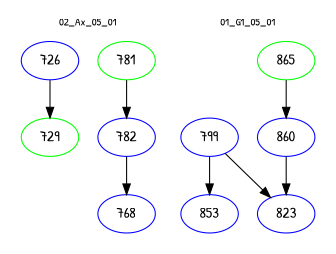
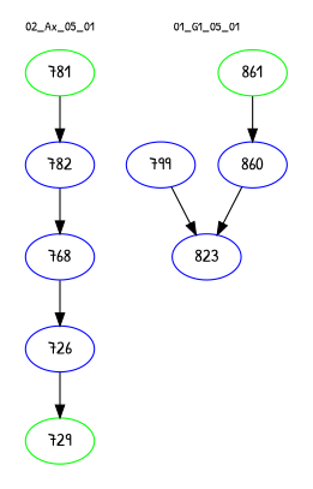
  digraph {
    fontname="Patrick Hand"
    node [color=blue fontname="Patrick Hand"]
    edge [color=black fontname="Patrick Hand"]
    n1 [color=green label=781]
    n2 [label=782]
    n3 [label=768]
    n4 [label=726]
    n5 [color=green label=729]
-   n6 [color=green label=865]
+   n6 [color=green label=861]
    n7 [label=860]
    n8 [label=823]
    n9 [label=799]
-   n10 [label=853]
    subgraph cluster_1 {
      color=white
      fontsize=10
      label="02_Ax_05_01"
      n1
      n2
      n3
      n4
      n5
    }
    subgraph cluster_2 {
      color=white
      fontsize=10
      label="01_G1_05_01"
      n6
      n7
      n8
      n9
-     n10
    }
    n1 -> n2
    n2 -> n3
+   n3 -> n4
    n4 -> n5
    n6 -> n7
    n7 -> n8
    n9 -> n8
-   n9 -> n10
  }
